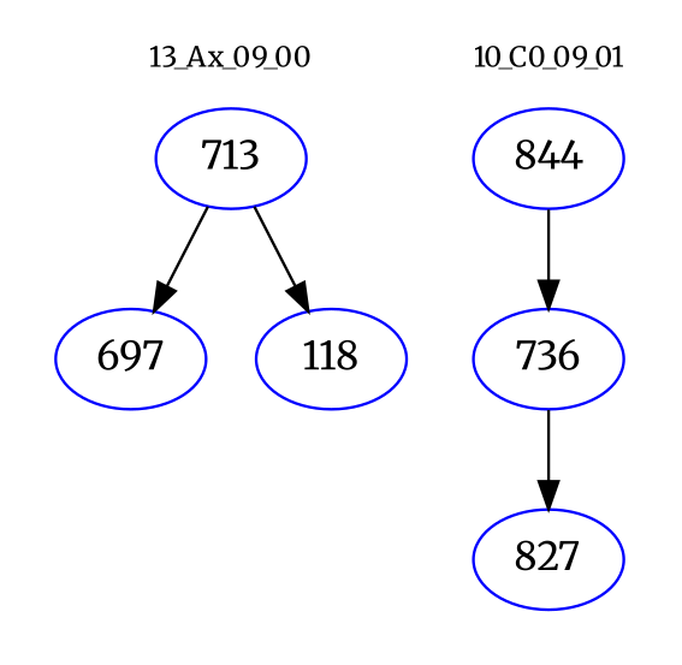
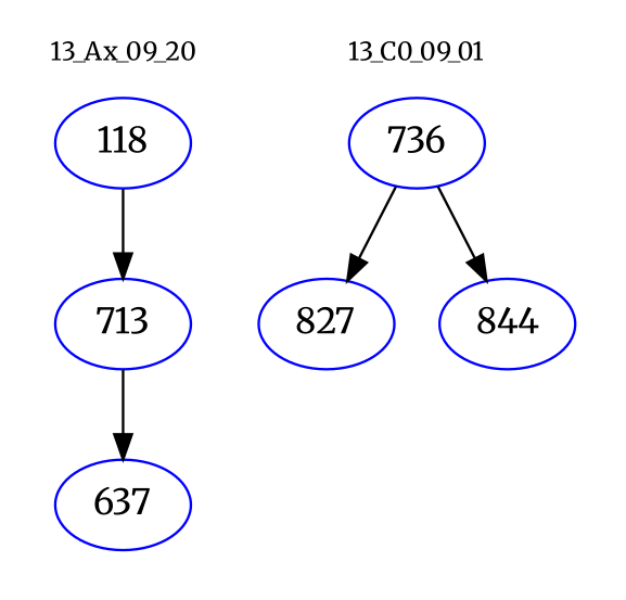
  digraph {
    fontname=Merriweather
    node [color=blue fontname=Merriweather]
    edge [color=black fontname=Merriweather]
    n1 [label=713]
-   n2 [label=697]
+   n2 [label=637]
    n3 [label=118]
    n4 [label=736]
    n5 [label=827]
    n6 [label=844]
    subgraph cluster_1 {
      color=white
      fontsize=10
-     label="13_Ax_09_00"
+     label="13_Ax_09_20"
      n1
      n2
      n3
    }
    subgraph cluster_2 {
      color=white
      fontsize=10
-     label="10_C0_09_01"
+     label="13_C0_09_01"
      n4
      n5
      n6
    }
    n1 -> n2
-   n1 -> n3
+   n3 -> n1
    n4 -> n5
-   n6 -> n4
+   n4 -> n6
  }
